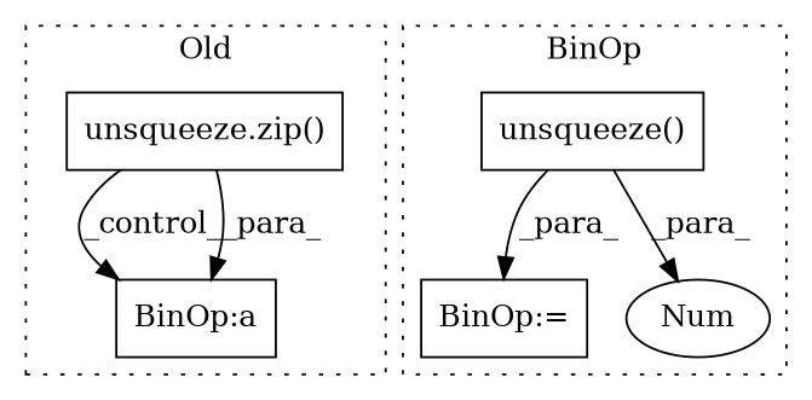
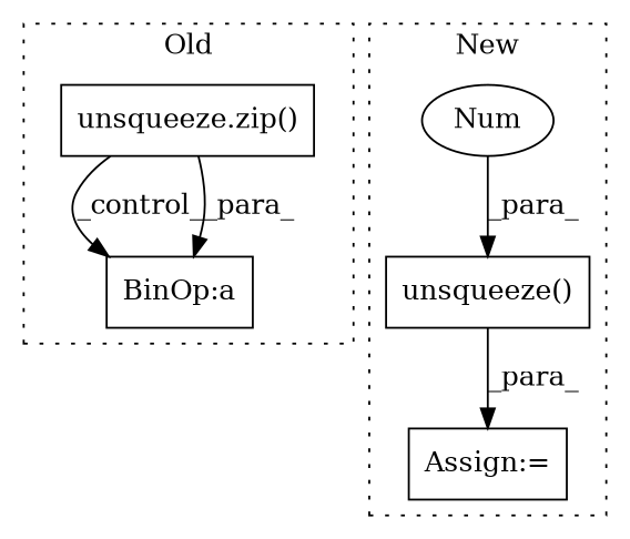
  digraph {
    node [a=75 l=3 shape=box]
    n1 [l="4,1" label="unsqueeze.zip()" s="4982,5005"]
    n2 [a=82 label="BinOp:a" s=5128]
    n3 [l="35,1" label="unsqueeze()" s="3330,3366"]
-   n4 [a=68 label="BinOp:=" s=3858]
+   n4 [a=68 label="Assign:=" s=3858]
    n5 [a=76 l=1 label=Num s=3365 shape=ellipse]
    subgraph cluster_1 {
      label=Old
      style=dotted
      n1
      n2
    }
    subgraph cluster_2 {
-     label=BinOp
+     label=New
      style=dotted
      n3
      n4
      n5
    }
    n1 -> n2 [label=_control_]
    n1 -> n2 [label=_para_]
    n3 -> n4 [label=_para_]
-   n3 -> n5 [label=_para_]
+   n5 -> n3 [label=_para_]
  }
